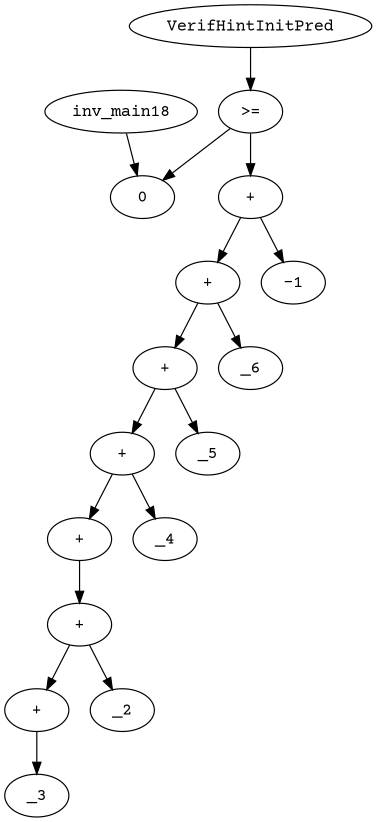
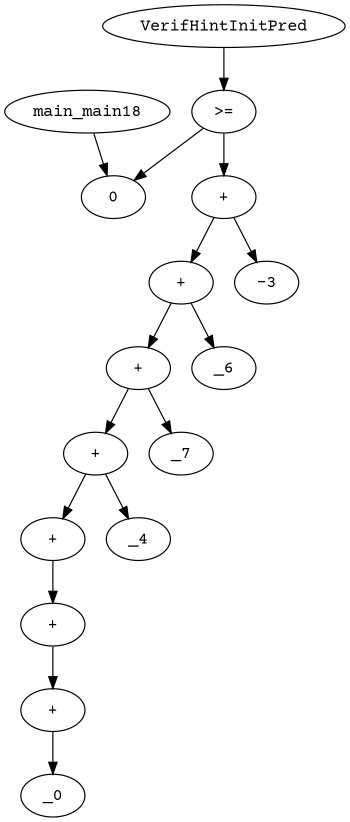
  digraph {
    fontname="Courier Prime"
    node [fontname="Courier Prime"]
    edge [fontname="Courier Prime"]
-   n1 [label=inv_main18]
+   n1 [label=main_main18]
    n2 [label=0]
    n3 [label=VerifHintInitPred]
    n4 [label=">="]
    n5 [label="+"]
    n6 [label="+"]
-   n7 [label=-1]
+   n7 [label=-3]
    n8 [label="+"]
    n9 [label=_6]
    n10 [label="+"]
-   n11 [label=_5]
+   n11 [label=_7]
    n12 [label="+"]
    n13 [label=_4]
    n14 [label="+"]
    n15 [label="+"]
-   n16 [label=_2]
-   n17 [label=_3]
+   n17 [label=_0]
    n1 -> n2
    n3 -> n4
    n4 -> n2
    n4 -> n5
    n5 -> n6
    n5 -> n7
    n6 -> n8
    n6 -> n9
    n8 -> n10
    n8 -> n11
    n10 -> n12
    n10 -> n13
    n12 -> n14
    n14 -> n15
-   n14 -> n16
    n15 -> n17
  }
